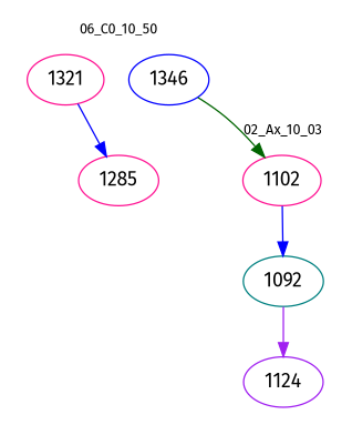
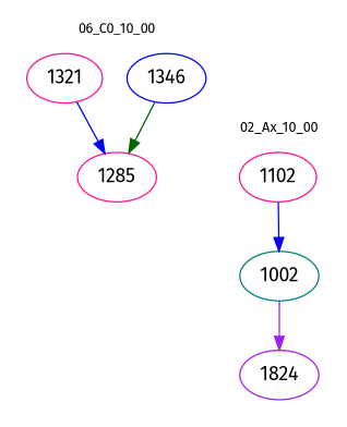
  digraph {
    fontname="Fira Sans"
    node [color=deeppink fontname="Fira Sans"]
    edge [color=blue fontname="Fira Sans"]
    n1 [label=1102]
-   n2 [color=teal label=1092]
-   n3 [color=purple label=1124]
+   n2 [color=teal label=1002]
+   n3 [color=purple label=1824]
    n4 [label=1321]
    n5 [color=blue label=1346]
    n6 [label=1285]
    subgraph cluster_1 {
      color=white
      fontsize=10
-     label="02_Ax_10_03"
+     label="02_Ax_10_00"
      n1
      n2
      n3
    }
    subgraph cluster_2 {
      color=white
      fontsize=10
-     label="06_C0_10_50"
+     label="06_C0_10_00"
      n4
      n5
      n6
    }
    n1 -> n2
    n2 -> n3 [color=purple]
    n4 -> n6
-   n5 -> n1 [color=darkgreen]
+   n5 -> n6 [color=darkgreen]
  }
